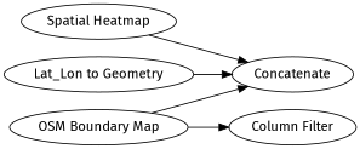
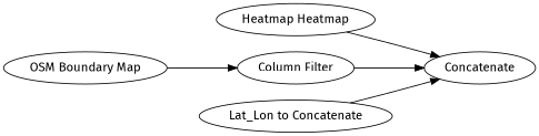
  digraph {
    fontname="Fira Sans"
    rankdir=LR
    node [fontname="Fira Sans"]
    edge [fontname="Fira Sans"]
    n1 [label=Concatenate]
-   n2 [label="Spatial Heatmap"]
+   n2 [label="Heatmap Heatmap"]
    n3 [label="Column Filter"]
-   n4 [label="Lat_Lon to Geometry"]
+   n4 [label="Lat_Lon to Concatenate"]
    n5 [label="OSM Boundary Map"]
    n2 -> n1
    n4 -> n1
-   n5 -> n1
+   n3 -> n1
    n5 -> n3
  }
